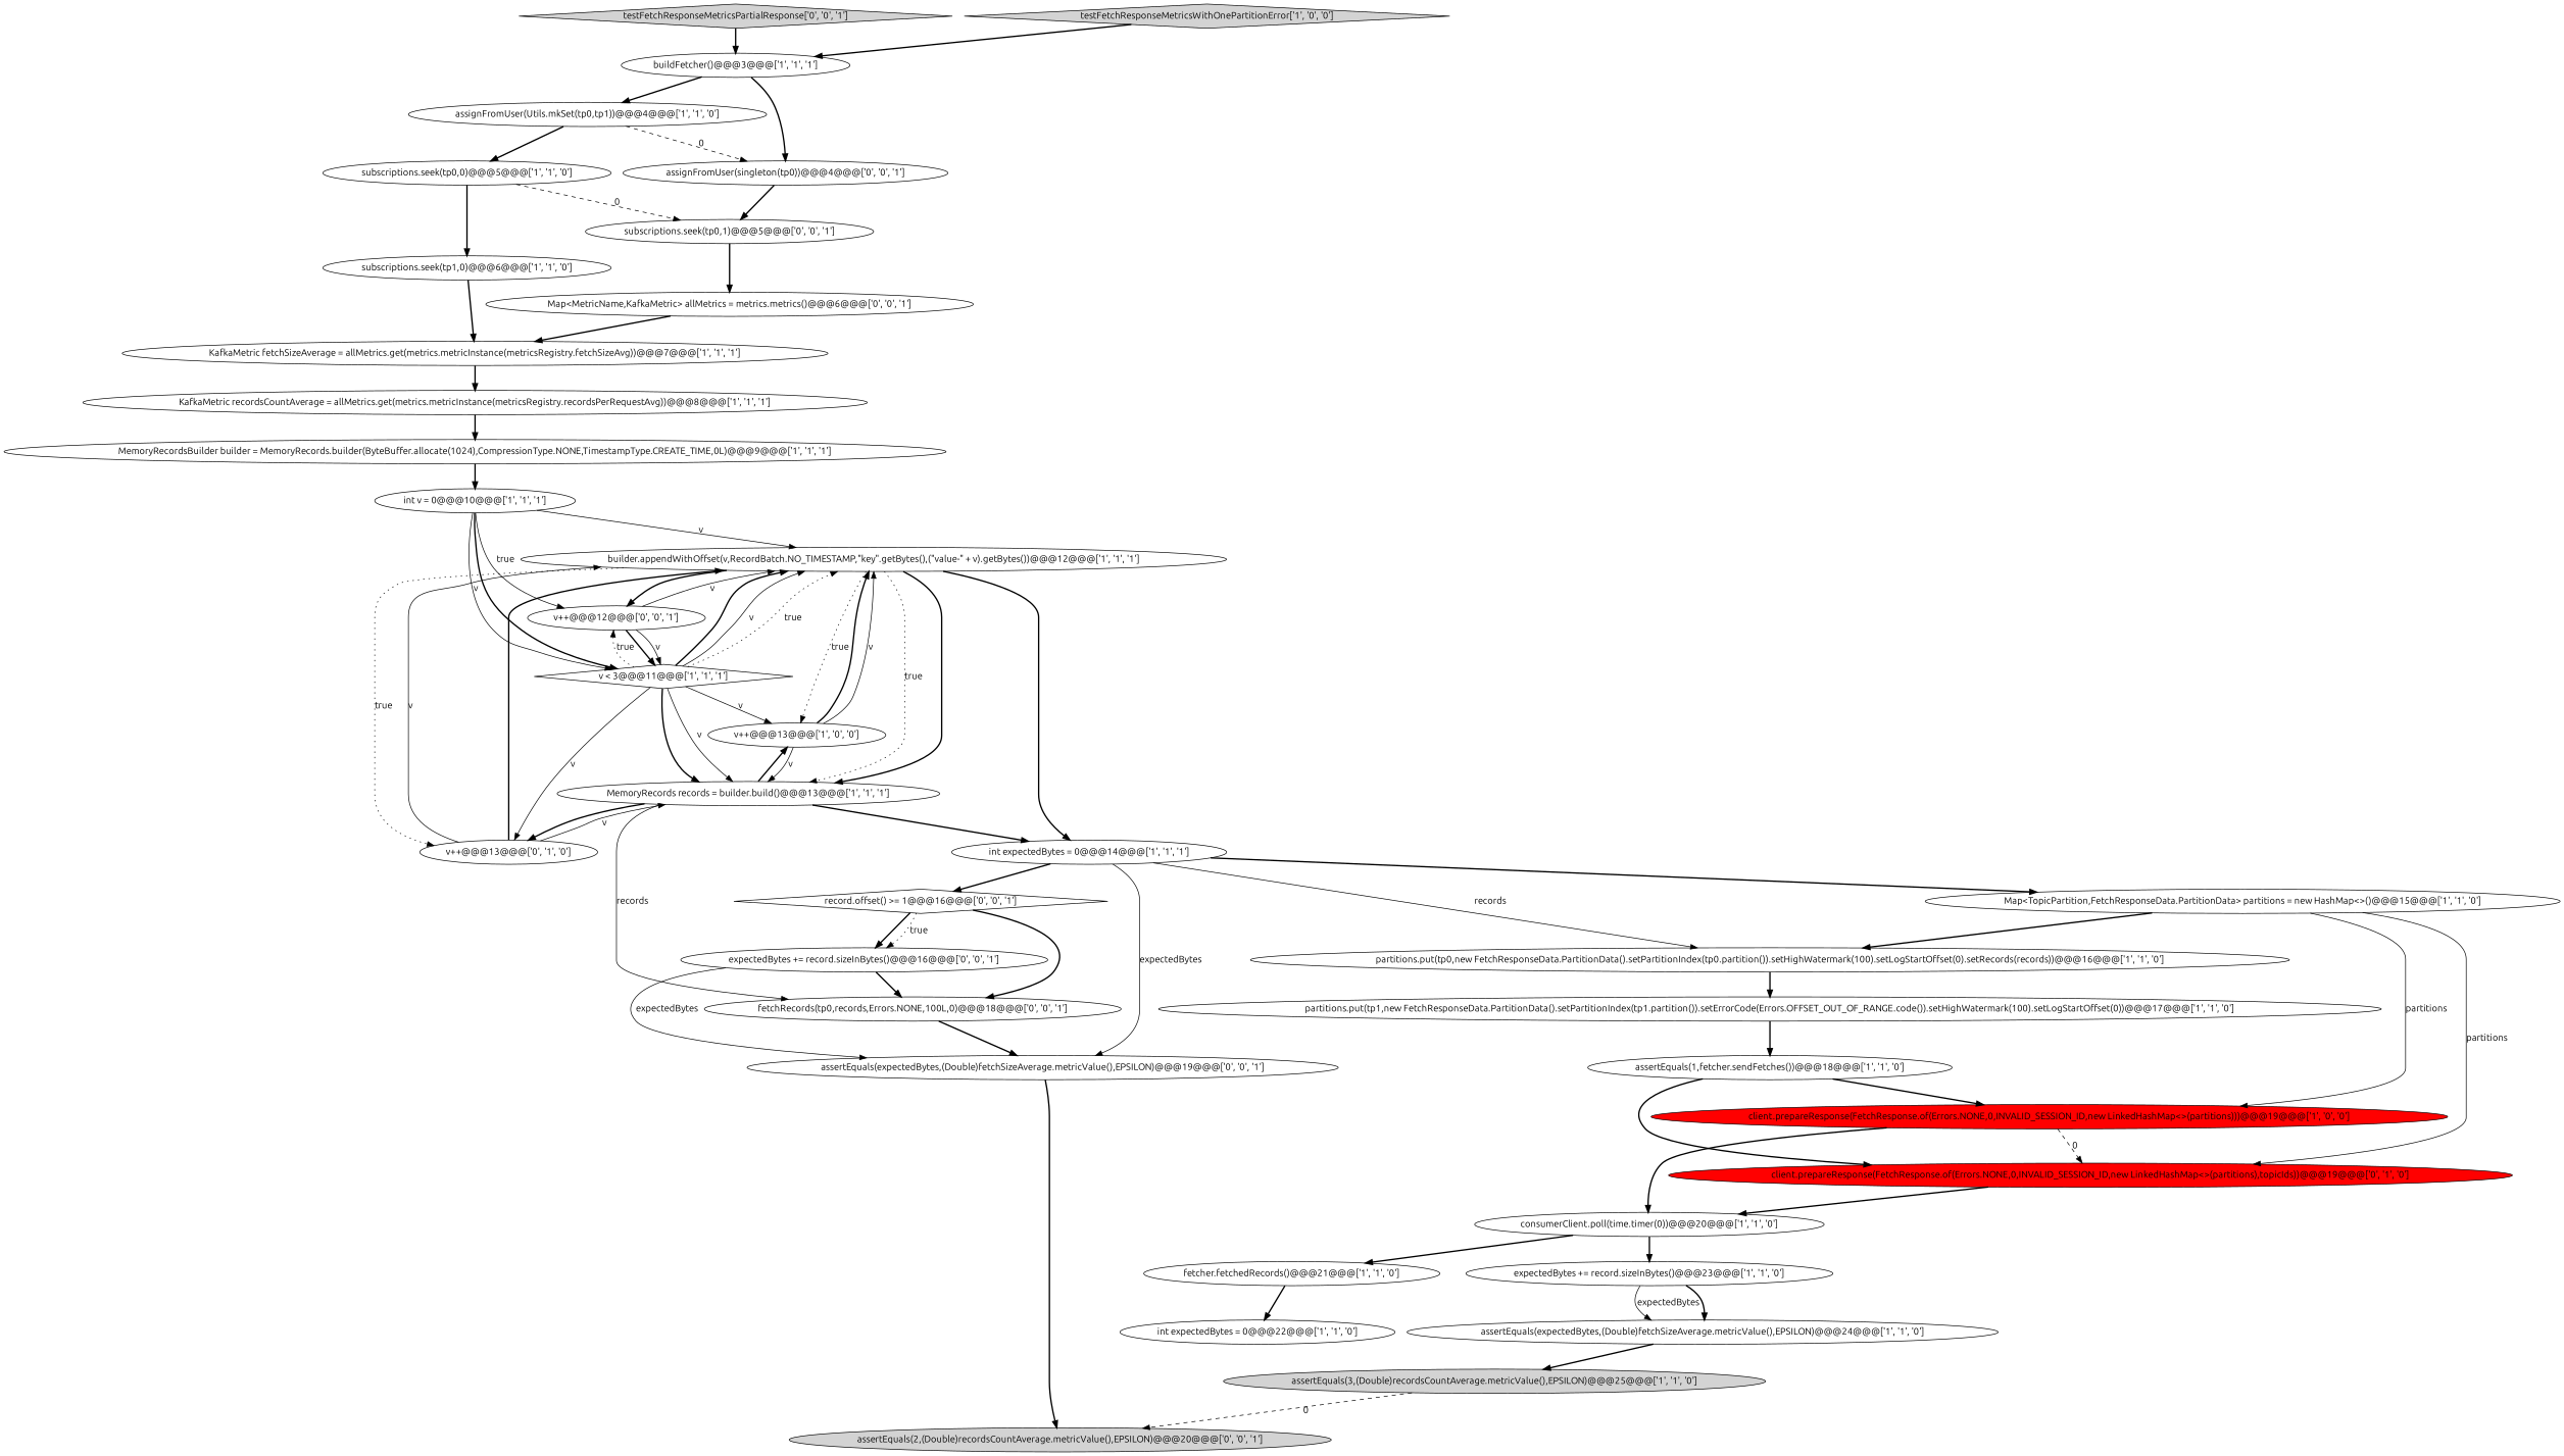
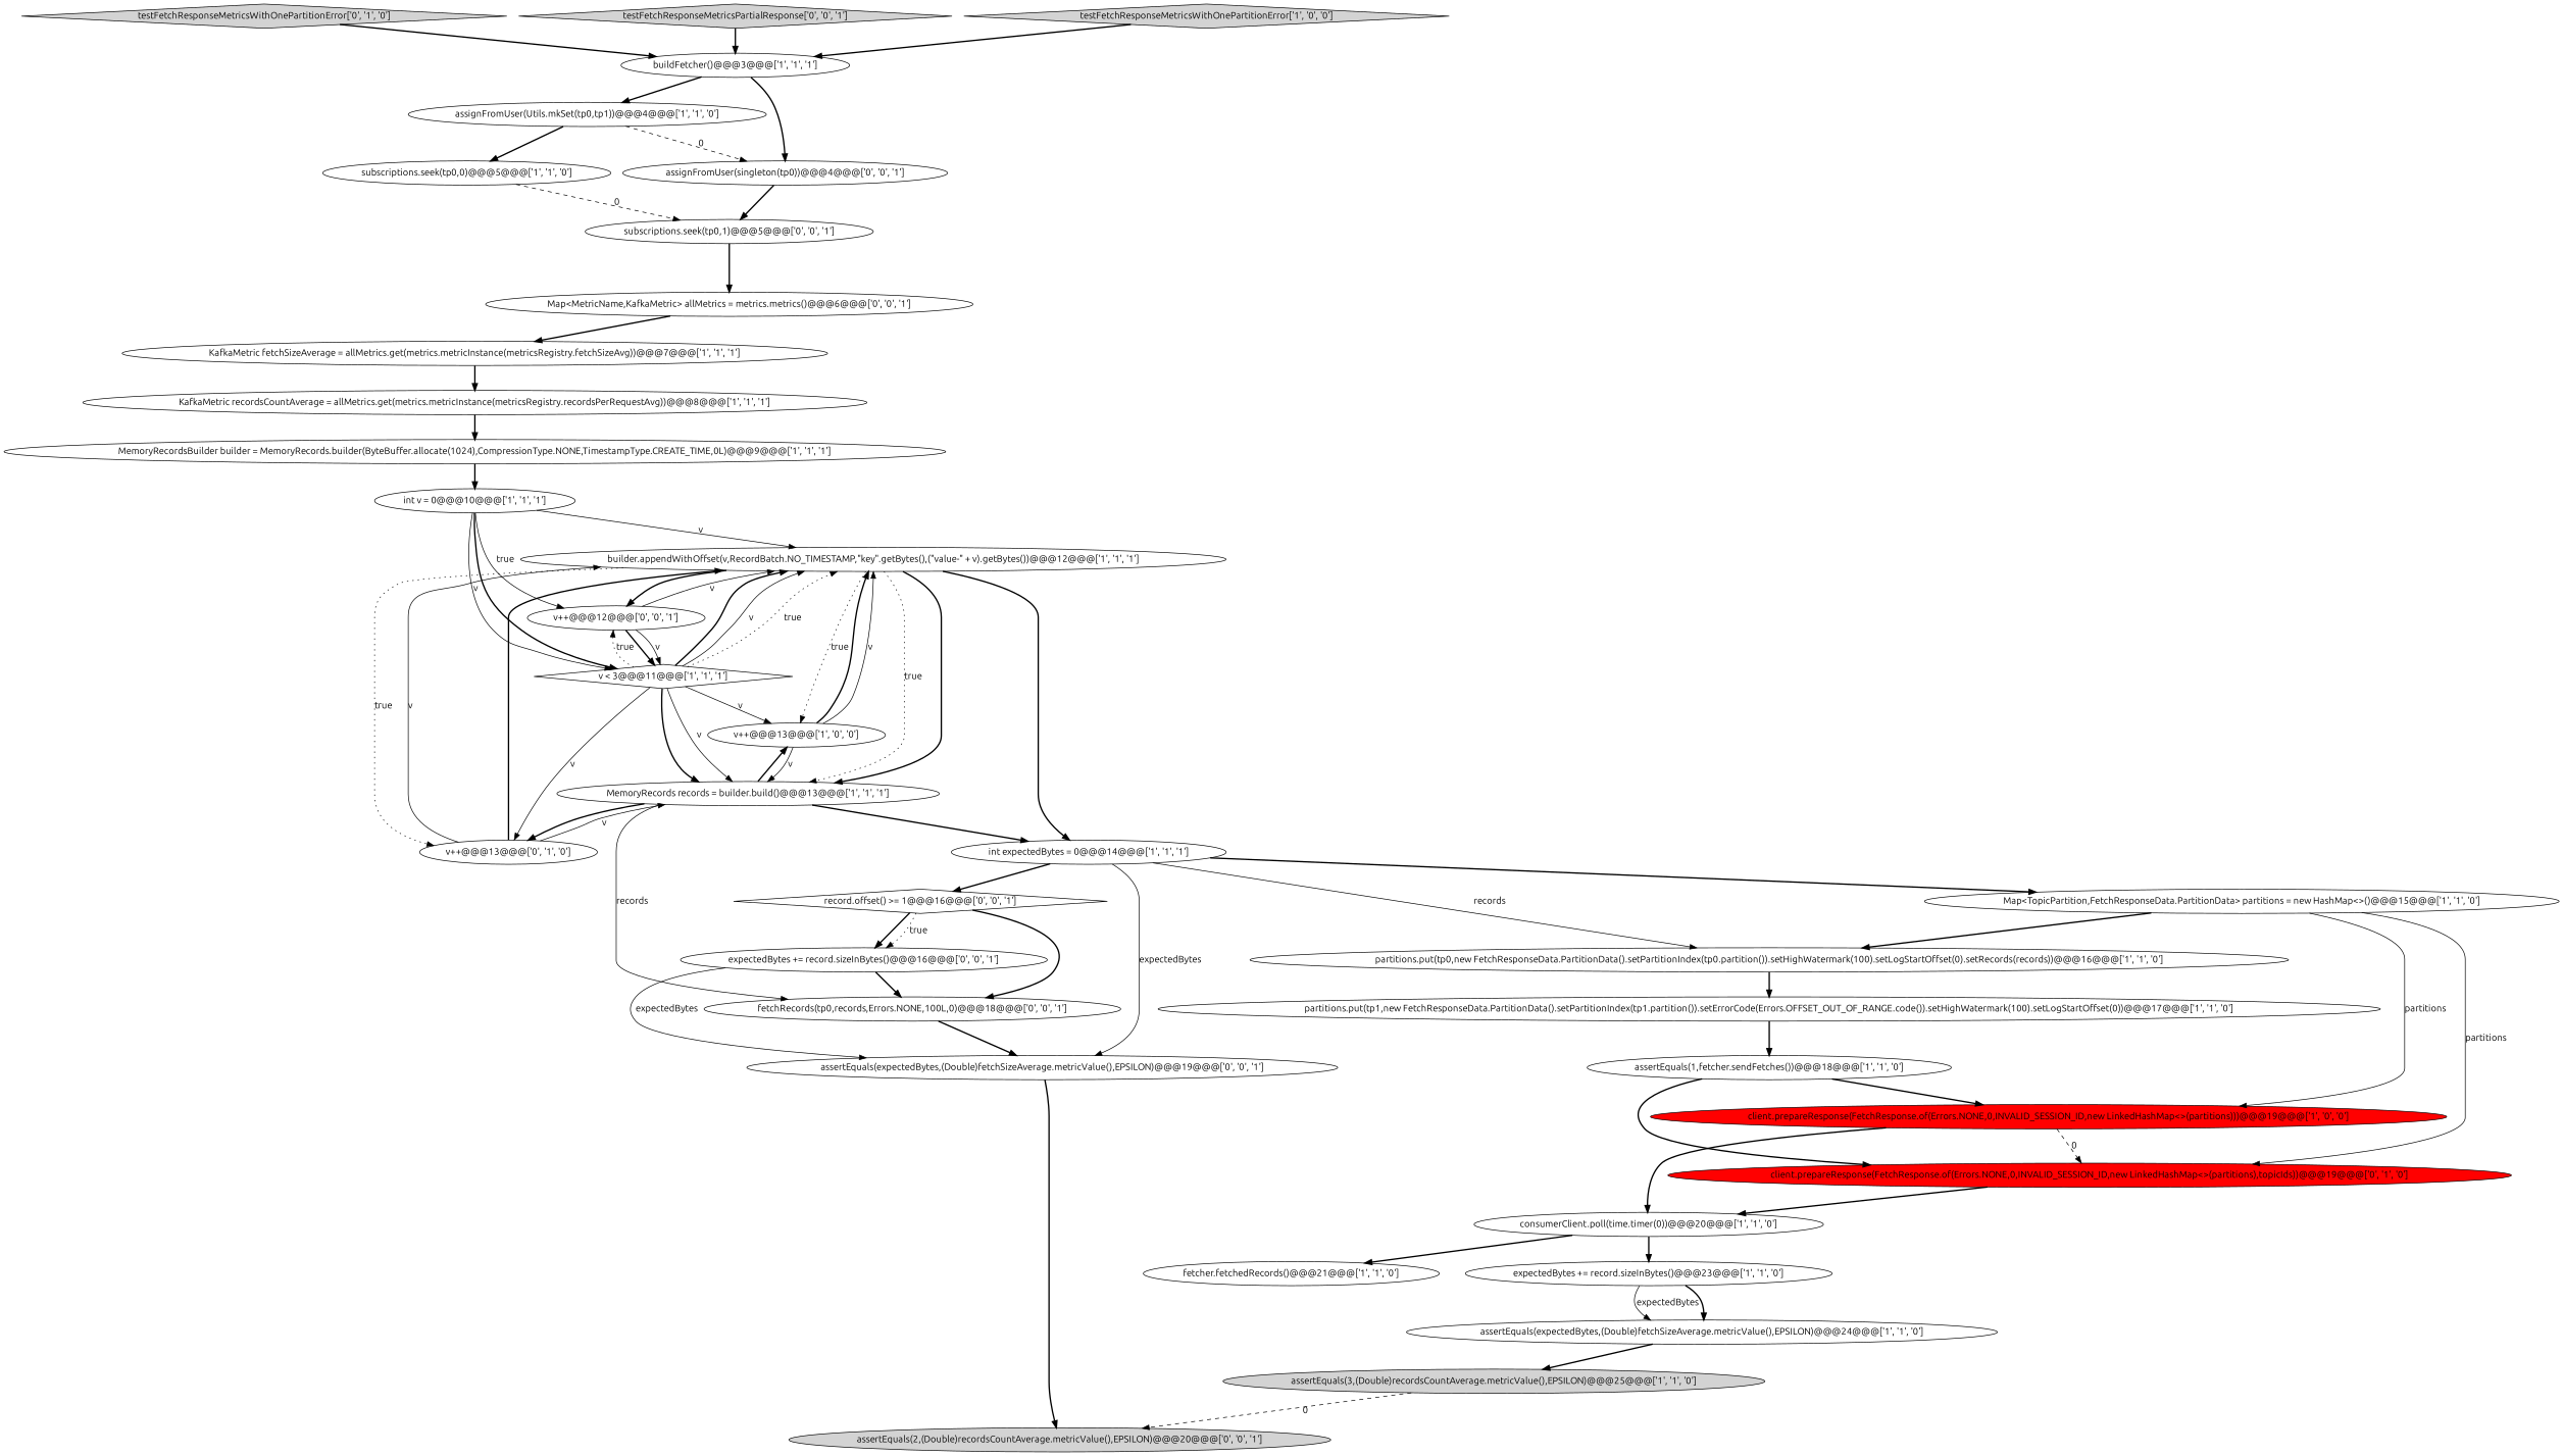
  digraph {
    fontname=Ubuntu
    node [fillcolor=white fontname=Ubuntu shape=ellipse style=filled]
    edge [fontname=Ubuntu style=bold]
    n1 [label="subscriptions.seek(tp0,0)@@@5@@@['1', '1', '0']"]
-   n2 [label="subscriptions.seek(tp1,0)@@@6@@@['1', '1', '0']"]
    n3 [label="subscriptions.seek(tp0,1)@@@5@@@['0', '0', '1']"]
    n4 [label="KafkaMetric fetchSizeAverage = allMetrics.get(metrics.metricInstance(metricsRegistry.fetchSizeAvg))@@@7@@@['1', '1', '1']"]
    n5 [label="Map<MetricName,KafkaMetric> allMetrics = metrics.metrics()@@@6@@@['0', '0', '1']"]
    n6 [label="consumerClient.poll(time.timer(0))@@@20@@@['1', '1', '0']"]
    n7 [label="fetcher.fetchedRecords()@@@21@@@['1', '1', '0']"]
    n8 [label="expectedBytes += record.sizeInBytes()@@@23@@@['1', '1', '0']"]
-   n9 [label="int expectedBytes = 0@@@22@@@['1', '1', '0']"]
    n10 [label="buildFetcher()@@@3@@@['1', '1', '1']"]
    n11 [label="assignFromUser(Utils.mkSet(tp0,tp1))@@@4@@@['1', '1', '0']"]
    n12 [label="assignFromUser(singleton(tp0))@@@4@@@['0', '0', '1']"]
    n13 [label="v++@@@13@@@['1', '0', '0']"]
    n14 [label="builder.appendWithOffset(v,RecordBatch.NO_TIMESTAMP,\"key\".getBytes(),(\"value-\" + v).getBytes())@@@12@@@['1', '1', '1']"]
    n15 [label="MemoryRecords records = builder.build()@@@13@@@['1', '1', '1']"]
    n16 [label="v++@@@12@@@['0', '0', '1']"]
    n17 [label="int expectedBytes = 0@@@14@@@['1', '1', '1']"]
    n18 [label="v++@@@13@@@['0', '1', '0']"]
    n19 [label="fetchRecords(tp0,records,Errors.NONE,100L,0)@@@18@@@['0', '0', '1']"]
    n20 [label="record.offset() >= 1@@@16@@@['0', '0', '1']" shape=diamond]
    n21 [label="expectedBytes += record.sizeInBytes()@@@16@@@['0', '0', '1']"]
    n22 [label="assertEquals(expectedBytes,(Double)fetchSizeAverage.metricValue(),EPSILON)@@@19@@@['0', '0', '1']"]
    n23 [label="assertEquals(1,fetcher.sendFetches())@@@18@@@['1', '1', '0']"]
    n24 [fillcolor=red label="client.prepareResponse(FetchResponse.of(Errors.NONE,0,INVALID_SESSION_ID,new LinkedHashMap<>(partitions)))@@@19@@@['1', '0', '0']"]
    n25 [fillcolor=red label="client.prepareResponse(FetchResponse.of(Errors.NONE,0,INVALID_SESSION_ID,new LinkedHashMap<>(partitions),topicIds))@@@19@@@['0', '1', '0']"]
    n26 [label="KafkaMetric recordsCountAverage = allMetrics.get(metrics.metricInstance(metricsRegistry.recordsPerRequestAvg))@@@8@@@['1', '1', '1']"]
    n27 [label="assertEquals(expectedBytes,(Double)fetchSizeAverage.metricValue(),EPSILON)@@@24@@@['1', '1', '0']"]
    n28 [fillcolor=lightgray label="assertEquals(3,(Double)recordsCountAverage.metricValue(),EPSILON)@@@25@@@['1', '1', '0']"]
    n29 [label="Map<TopicPartition,FetchResponseData.PartitionData> partitions = new HashMap<>()@@@15@@@['1', '1', '0']"]
    n30 [label="partitions.put(tp0,new FetchResponseData.PartitionData().setPartitionIndex(tp0.partition()).setHighWatermark(100).setLogStartOffset(0).setRecords(records))@@@16@@@['1', '1', '0']"]
    n31 [label="partitions.put(tp1,new FetchResponseData.PartitionData().setPartitionIndex(tp1.partition()).setErrorCode(Errors.OFFSET_OUT_OF_RANGE.code()).setHighWatermark(100).setLogStartOffset(0))@@@17@@@['1', '1', '0']"]
    n32 [label="MemoryRecordsBuilder builder = MemoryRecords.builder(ByteBuffer.allocate(1024),CompressionType.NONE,TimestampType.CREATE_TIME,0L)@@@9@@@['1', '1', '1']"]
    n33 [label="int v = 0@@@10@@@['1', '1', '1']"]
    n34 [label="v < 3@@@11@@@['1', '1', '1']" shape=diamond]
+   n35 [fillcolor=lightgray label="testFetchResponseMetricsWithOnePartitionError['0', '1', '0']" shape=diamond]
    n36 [fillcolor=lightgray label="testFetchResponseMetricsPartialResponse['0', '0', '1']" shape=diamond]
    n37 [fillcolor=lightgray label="assertEquals(2,(Double)recordsCountAverage.metricValue(),EPSILON)@@@20@@@['0', '0', '1']"]
    n38 [fillcolor=lightgray label="testFetchResponseMetricsWithOnePartitionError['1', '0', '0']" shape=diamond]
-   n1 -> n2
    n1 -> n3 [label=0 style=dashed]
-   n2 -> n4
    n3 -> n5
    n4 -> n26
    n5 -> n4
    n6 -> n7
    n6 -> n8
-   n7 -> n9
    n8 -> n27 [label=expectedBytes style=solid]
    n8 -> n27
    n10 -> n11
    n10 -> n12
    n11 -> n1
    n11 -> n12 [label=0 style=dashed]
    n12 -> n3
    n13 -> n14
    n13 -> n14 [label=v style=solid]
    n13 -> n15 [label=v style=solid]
    n14 -> n13 [label=true style=dotted]
    n14 -> n15 [label=true style=dotted]
    n14 -> n15
    n14 -> n16
    n14 -> n17
    n14 -> n18 [label=true style=dotted]
    n15 -> n13
    n15 -> n17
    n15 -> n18
    n15 -> n19 [label=records style=solid]
    n16 -> n14 [label=v style=solid]
    n16 -> n34
    n16 -> n34 [label=v style=solid]
    n17 -> n20
    n17 -> n22 [label=expectedBytes style=solid]
    n17 -> n29
    n17 -> n30 [label=records style=solid]
    n18 -> n14 [label=v style=solid]
    n18 -> n14
    n18 -> n15 [label=v style=solid]
    n19 -> n22
    n20 -> n19
    n20 -> n21
    n20 -> n21 [label=true style=dotted]
    n21 -> n19
    n21 -> n22 [label=expectedBytes style=solid]
    n22 -> n37
    n23 -> n24
    n23 -> n25
    n24 -> n6
    n24 -> n25 [label=0 style=dashed]
    n25 -> n6
    n26 -> n32
    n27 -> n28
    n28 -> n37 [label=0 style=dashed]
    n29 -> n24 [label=partitions style=solid]
    n29 -> n25 [label=partitions style=solid]
    n29 -> n30
    n30 -> n31
    n31 -> n23
    n32 -> n33
    n33 -> n14 [label=v style=solid]
    n33 -> n16 [label=true style=solid]
    n33 -> n34
    n33 -> n34 [label=v style=solid]
    n34 -> n13 [label=v style=solid]
    n34 -> n14
    n34 -> n14 [label=v style=solid]
    n34 -> n14 [label=true style=dotted]
    n34 -> n15
    n34 -> n15 [label=v style=solid]
    n34 -> n16 [label=true style=dotted]
    n34 -> n18 [label=v style=solid]
+   n35 -> n10
    n36 -> n10
    n38 -> n10
  }
